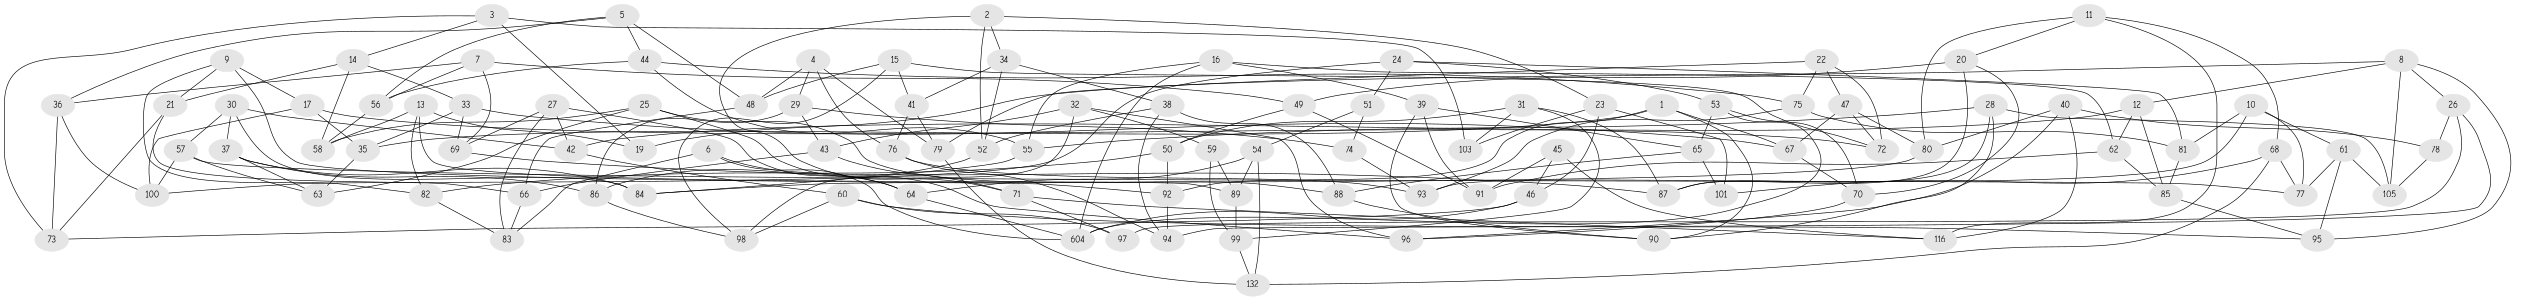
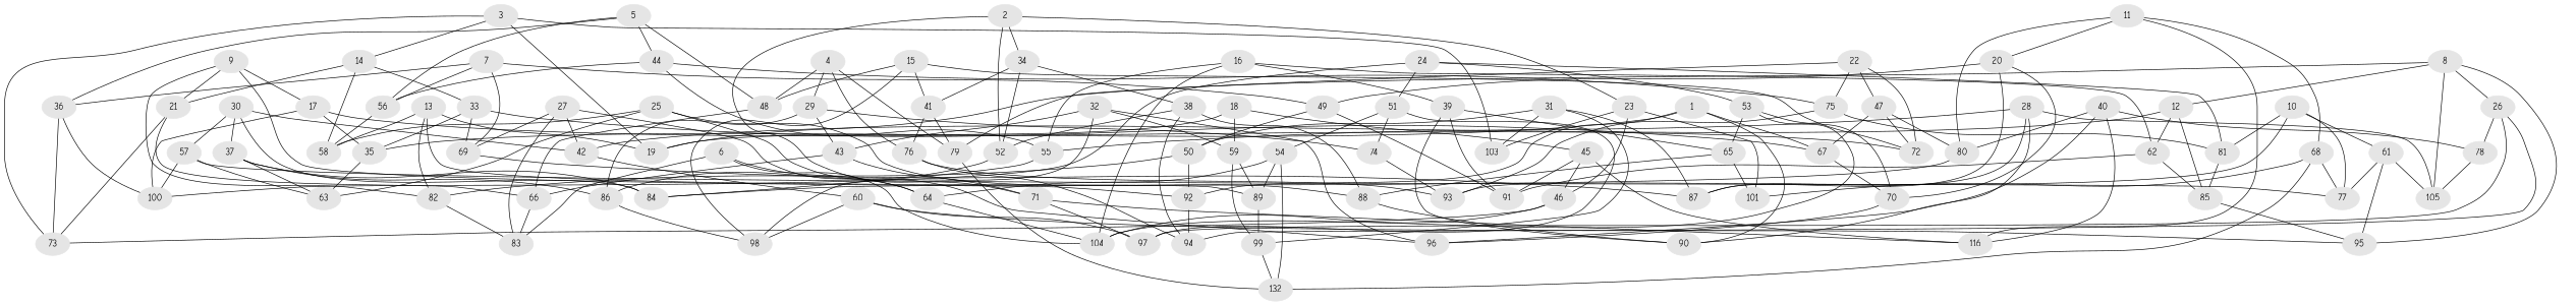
  graph {
    fontname="Comic Neue"
    node [color=gray90 fontname="Comic Neue" style=filled]
    edge [fontname="Comic Neue"]
    1
    35
    67
    90
    92
    63
    70
    94
    2
    23
    34
    52
    71
    103
    46
    101
    41
    38
    86
    n20 [label=116]
    97
    3
    14
    19
    73
    21
    58
    33
    4
    29
    48
    76
    79
    43
    74
    66
    93
    n38 [label=132]
    5
    36
    44
    56
    100
    55
    75
    6
    64
    83
-   104 [label=604]
+   104
    7
    49
    69
    50
    91
    87
    8
    105
    12
    26
    95
    42
    62
    85
    78
    9
    17
    82
    72
    10
    61
    77
    81
    11
    20
    68
    80
    84
    60
    13
    89
    99
    15
    98
    16
    39
    65
+   18
    45
    59
    96
    22
    47
    24
    51
    53
    54
    25
    88
    27
    28
    30
    37
    57
    31
    32
    40
    1 -- 35
    1 -- 67
    1 -- 90
    1 -- 92
    35 -- 63
    67 -- 70
    92 -- 94
    70 -- 96
    2 -- 23
    2 -- 34
    2 -- 52
    2 -- 71
    23 -- 103
    23 -- 46
    23 -- 101
    34 -- 52
    34 -- 41
    34 -- 38
    52 -- 86
    71 -- n20
    71 -- 97
    46 -- 73
    46 -- 104
    41 -- 76
    41 -- 79
    38 -- 94
    38 -- 52
    38 -- 88
    86 -- 98
    3 -- 103
    3 -- 14
    3 -- 19
    3 -- 73
    14 -- 21
    14 -- 58
    14 -- 33
    21 -- 73
    21 -- 66
    33 -- 35
    33 -- 67
    33 -- 69
    4 -- 29
    4 -- 48
    4 -- 76
    4 -- 79
    29 -- 86
    29 -- 43
    29 -- 74
    48 -- 66
    76 -- 94
    76 -- 93
    79 -- n38
    43 -- 71
    43 -- 66
    74 -- 93
    66 -- 83
    5 -- 48
    5 -- 36
    5 -- 44
    5 -- 56
    36 -- 73
    36 -- 100
    44 -- 56
    44 -- 55
    44 -- 75
    56 -- 58
    55 -- 84
    75 -- 93
    75 -- 81
    6 -- 64
    6 -- 83
    6 -- 104
    64 -- 104
    7 -- 36
    7 -- 56
    7 -- 49
    7 -- 69
    49 -- 50
    49 -- 91
    69 -- 87
    50 -- 92
    50 -- 82
    8 -- 19
    8 -- 105
    8 -- 12
    8 -- 26
    8 -- 95
    12 -- 42
    12 -- 62
    12 -- 85
    26 -- 94
    26 -- 97
    26 -- 78
    42 -- 60
    62 -- 91
    62 -- 85
    85 -- 95
    78 -- 105
    9 -- 92
    9 -- 21
    9 -- 17
    9 -- 82
    17 -- 35
    17 -- 100
    17 -- 72
    82 -- 83
    10 -- 93
    10 -- 61
    10 -- 77
    10 -- 81
    61 -- 105
    61 -- 95
    61 -- 77
    81 -- 85
    11 -- n20
    11 -- 20
    11 -- 68
    11 -- 80
    20 -- 70
    20 -- 49
    20 -- 87
    68 -- 101
    68 -- n38
    68 -- 77
    80 -- 84
    60 -- 97
    60 -- 95
    60 -- 98
    13 -- 19
    13 -- 58
    13 -- 82
    13 -- 89
    89 -- 99
    99 -- n38
    15 -- 41
    15 -- 48
    15 -- 72
    15 -- 98
    16 -- 55
    16 -- 104
    16 -- 62
    16 -- 39
    39 -- 90
    39 -- 91
    39 -- 65
    65 -- 101
    65 -- 88
+   18 -- 19
+   18 -- 45
+   18 -- 59
    45 -- 46
    45 -- n20
    45 -- 91
    59 -- 89
    59 -- 99
    22 -- 79
    22 -- 75
    22 -- 72
    22 -- 47
    47 -- 67
    47 -- 72
    47 -- 80
    24 -- 100
    24 -- 81
    24 -- 51
    24 -- 53
+   51 -- 97
    51 -- 74
    51 -- 54
    53 -- 70
    53 -- 104
    53 -- 65
    54 -- n38
    54 -- 64
    54 -- 89
    25 -- 63
    25 -- 58
    25 -- 96
    25 -- 88
    88 -- 90
    27 -- 64
    27 -- 83
    27 -- 69
    27 -- 42
    28 -- 90
    28 -- 55
    28 -- 87
    28 -- 105
    30 -- 42
    30 -- 84
    30 -- 37
    30 -- 57
    37 -- 63
    37 -- 86
    37 -- 84
    57 -- 63
    57 -- 100
    57 -- 77
    31 -- 103
    31 -- 50
    31 -- 87
    31 -- 99
    32 -- 43
    32 -- 98
    32 -- 59
    32 -- 96
    40 -- n20
    40 -- 78
    40 -- 80
    40 -- 96
  }
